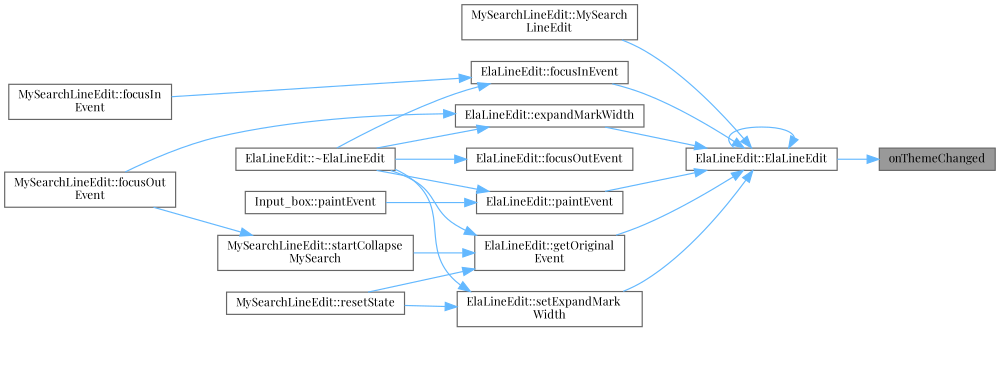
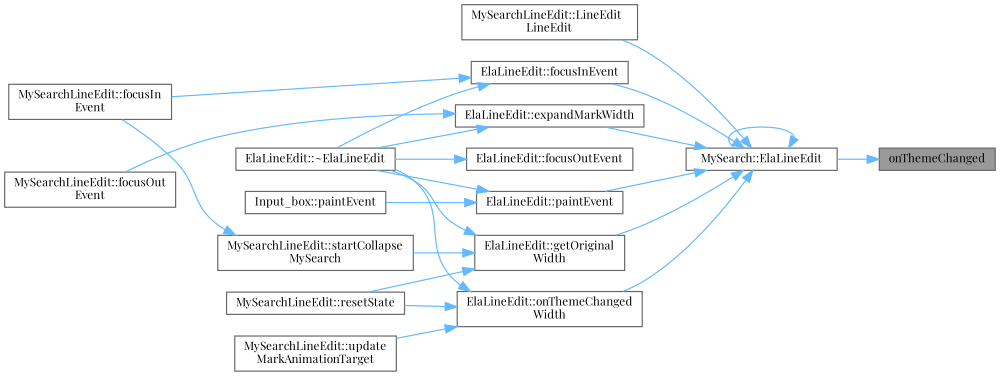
  digraph {
    fontname="Playfair Display"
    rankdir=RL
    node [color=grey40 fillcolor=white fontname="Playfair Display" fontsize=10 shape=box style=filled]
    edge [color=steelblue1 dir=back fontname="Playfair Display" fontsize=10 labelfontname=Helvetica labelfontsize=10 style=solid]
    n1 [color=gray40 fillcolor=grey60 fontcolor=black height=0.2 label=onThemeChanged width=0.4]
-   n2 [height=0.2 label="ElaLineEdit::ElaLineEdit" width=0.4]
+   n2 [height=0.2 label="MySearch::ElaLineEdit" width=0.4]
    n3 [height=0.2 label="ElaLineEdit::expandMarkWidth" width=0.4]
    n4 [height=0.2 label="ElaLineEdit::focusInEvent" width=0.4]
-   n5 [height=0.2 label="ElaLineEdit::getOriginal\lEvent" width=0.4]
-   n6 [height=0.2 label="MySearchLineEdit::MySearch\lLineEdit" width=0.4]
+   n5 [height=0.2 label="ElaLineEdit::getOriginal\lWidth" width=0.4]
+   n6 [height=0.2 label="MySearchLineEdit::LineEdit\lLineEdit" width=0.4]
    n7 [height=0.2 label="ElaLineEdit::paintEvent" width=0.4]
-   n8 [height=0.2 label="ElaLineEdit::setExpandMark\lWidth" width=0.4]
+   n8 [height=0.2 label="ElaLineEdit::onThemeChanged\lWidth" width=0.4]
    n9 [height=0.2 label="ElaLineEdit::~ElaLineEdit" width=0.4]
    n10 [height=0.2 label="MySearchLineEdit::focusOut\lEvent" width=0.4]
    n11 [height=0.2 label="MySearchLineEdit::focusIn\lEvent" width=0.4]
    n12 [height=0.2 label="ElaLineEdit::focusOutEvent" width=0.4]
    n13 [height=0.2 label="MySearchLineEdit::resetState" width=0.4]
    n14 [height=0.2 label="MySearchLineEdit::startCollapse\lMySearch" width=0.4]
    n15 [height=0.2 label="Input_box::paintEvent" width=0.4]
+   n16 [height=0.2 label="MySearchLineEdit::update\lMarkAnimationTarget" width=0.4]
    n1 -> n2
    n2 -> n2
    n2 -> n3
    n2 -> n4
    n2 -> n5
    n2 -> n6
    n2 -> n7
    n2 -> n8
    n3 -> n9
    n3 -> n10
    n4 -> n9
    n4 -> n11
    n5 -> n9
    n5 -> n13
    n5 -> n14
    n7 -> n9
    n7 -> n15
    n8 -> n9
    n8 -> n13
+   n8 -> n16
    n12 -> n9
-   n14 -> n10
+   n14 -> n11
  }
